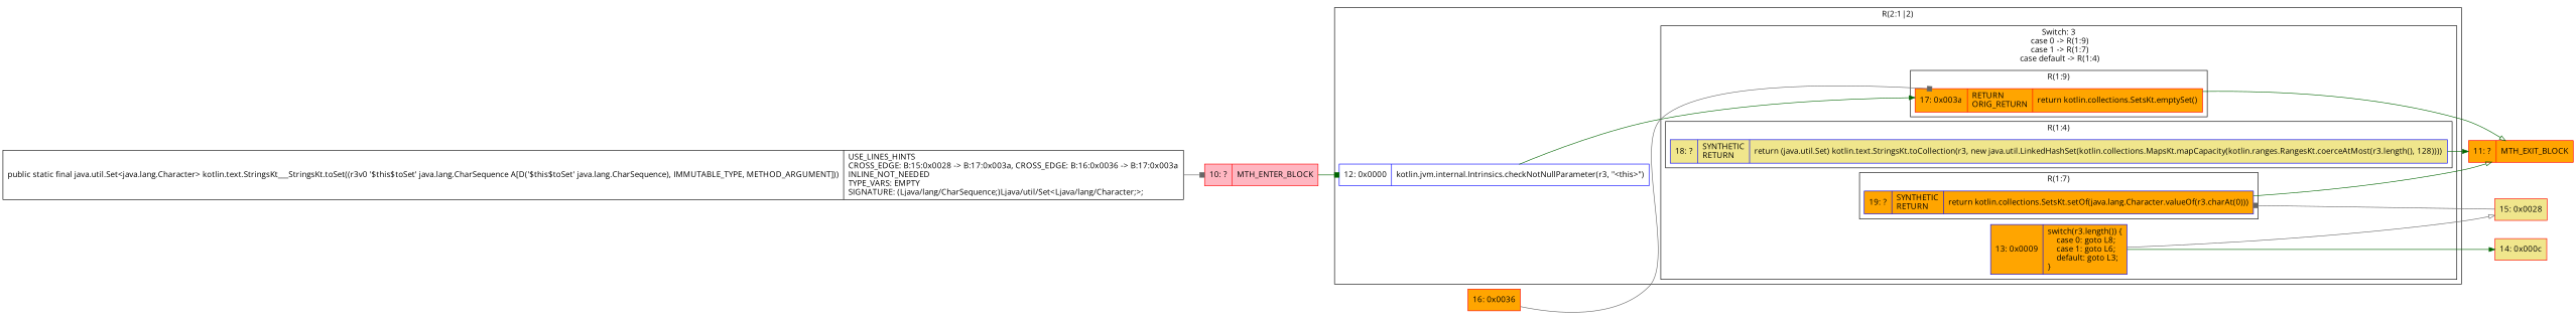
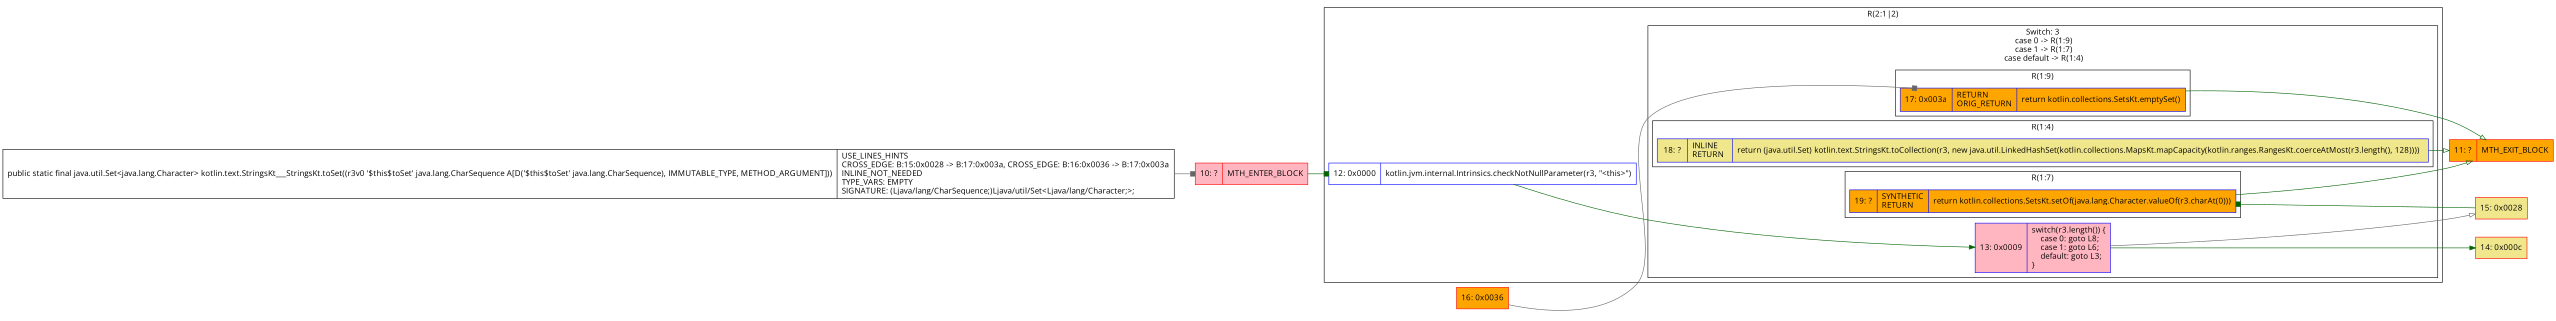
  digraph {
    fontname="Open Sans"
    rankdir=LR
    node [color=blue fillcolor=orange fontname="Open Sans" shape=record style=filled]
    edge [arrowhead=box color=darkgreen fontname="Open Sans"]
-   n1 [color=red label="{17\:\ 0x003a|RETURN\lORIG_RETURN\l|return kotlin.collections.SetsKt.emptySet()\l}"]
+   n1 [label="{17\:\ 0x003a|RETURN\lORIG_RETURN\l|return kotlin.collections.SetsKt.emptySet()\l}"]
    n2 [label="{19\:\ ?|SYNTHETIC\lRETURN\l|return kotlin.collections.SetsKt.setOf(java.lang.Character.valueOf(r3.charAt(0)))\l}"]
-   n3 [fillcolor=khaki label="{18\:\ ?|SYNTHETIC\lRETURN\l|return (java.util.Set) kotlin.text.StringsKt.toCollection(r3, new java.util.LinkedHashSet(kotlin.collections.MapsKt.mapCapacity(kotlin.ranges.RangesKt.coerceAtMost(r3.length(), 128))))\l}"]
-   n4 [label="{13\:\ 0x0009|switch(r3.length()) \{\l    case 0: goto L8;\l    case 1: goto L6;\l    default: goto L3;\l\}\l}"]
+   n3 [fillcolor=khaki label="{18\:\ ?|INLINE\lRETURN\l|return (java.util.Set) kotlin.text.StringsKt.toCollection(r3, new java.util.LinkedHashSet(kotlin.collections.MapsKt.mapCapacity(kotlin.ranges.RangesKt.coerceAtMost(r3.length(), 128))))\l}"]
+   n4 [fillcolor=lightpink label="{13\:\ 0x0009|switch(r3.length()) \{\l    case 0: goto L8;\l    case 1: goto L6;\l    default: goto L3;\l\}\l}"]
    n5 [fillcolor=white label="{12\:\ 0x0000|kotlin.jvm.internal.Intrinsics.checkNotNullParameter(r3, \"\<this\>\")\l}"]
    n6 [color=red label="{11\:\ ?|MTH_EXIT_BLOCK\l}"]
    n7 [color=red fillcolor=khaki label="{14\:\ 0x000c}"]
    n8 [color=red fillcolor=khaki label="{15\:\ 0x0028}"]
    n9 [color=red label="{16\:\ 0x0036}"]
    n10 [color=red fillcolor=lightpink label="{10\:\ ?|MTH_ENTER_BLOCK\l}"]
    n11 [fillcolor=white label="{public static final java.util.Set\<java.lang.Character\> kotlin.text.StringsKt___StringsKt.toSet((r3v0 '$this$toSet' java.lang.CharSequence A[D('$this$toSet' java.lang.CharSequence), IMMUTABLE_TYPE, METHOD_ARGUMENT]))  | USE_LINES_HINTS\lCROSS_EDGE: B:15:0x0028 \-\> B:17:0x003a, CROSS_EDGE: B:16:0x0036 \-\> B:17:0x003a\lINLINE_NOT_NEEDED\lTYPE_VARS: EMPTY\lSIGNATURE: (Ljava\/lang\/CharSequence;)Ljava\/util\/Set\<Ljava\/lang\/Character;\>;\l}" color=""]
    subgraph cluster_1 {
      label="R(2:1|2)"
      n5
      subgraph cluster_2 {
        label="Switch: 3\n case 0 -> R(1:9)\n case 1 -> R(1:7)\n case default -> R(1:4)"
        n4
        subgraph cluster_3 {
          label="R(1:9)"
          n1
        }
        subgraph cluster_4 {
          label="R(1:7)"
          n2
        }
        subgraph cluster_5 {
          label="R(1:4)"
          n3
        }
      }
    }
    n1 -> n6 [arrowhead=onormal]
    n2 -> n6 [arrowhead=onormal]
-   n3 -> n6 [arrowhead=normal]
+   n3 -> n6 [arrowhead=onormal]
    n4 -> n7 [arrowhead=normal]
    n4 -> n8 [arrowhead=onormal color=gray40]
-   n5 -> n1 [arrowhead=normal]
-   n8 -> n2 [color=gray40]
+   n5 -> n4 [arrowhead=normal]
+   n8 -> n2
    n9 -> n1 [color=gray40]
    n10 -> n5
    n11 -> n10 [color=gray40]
  }
